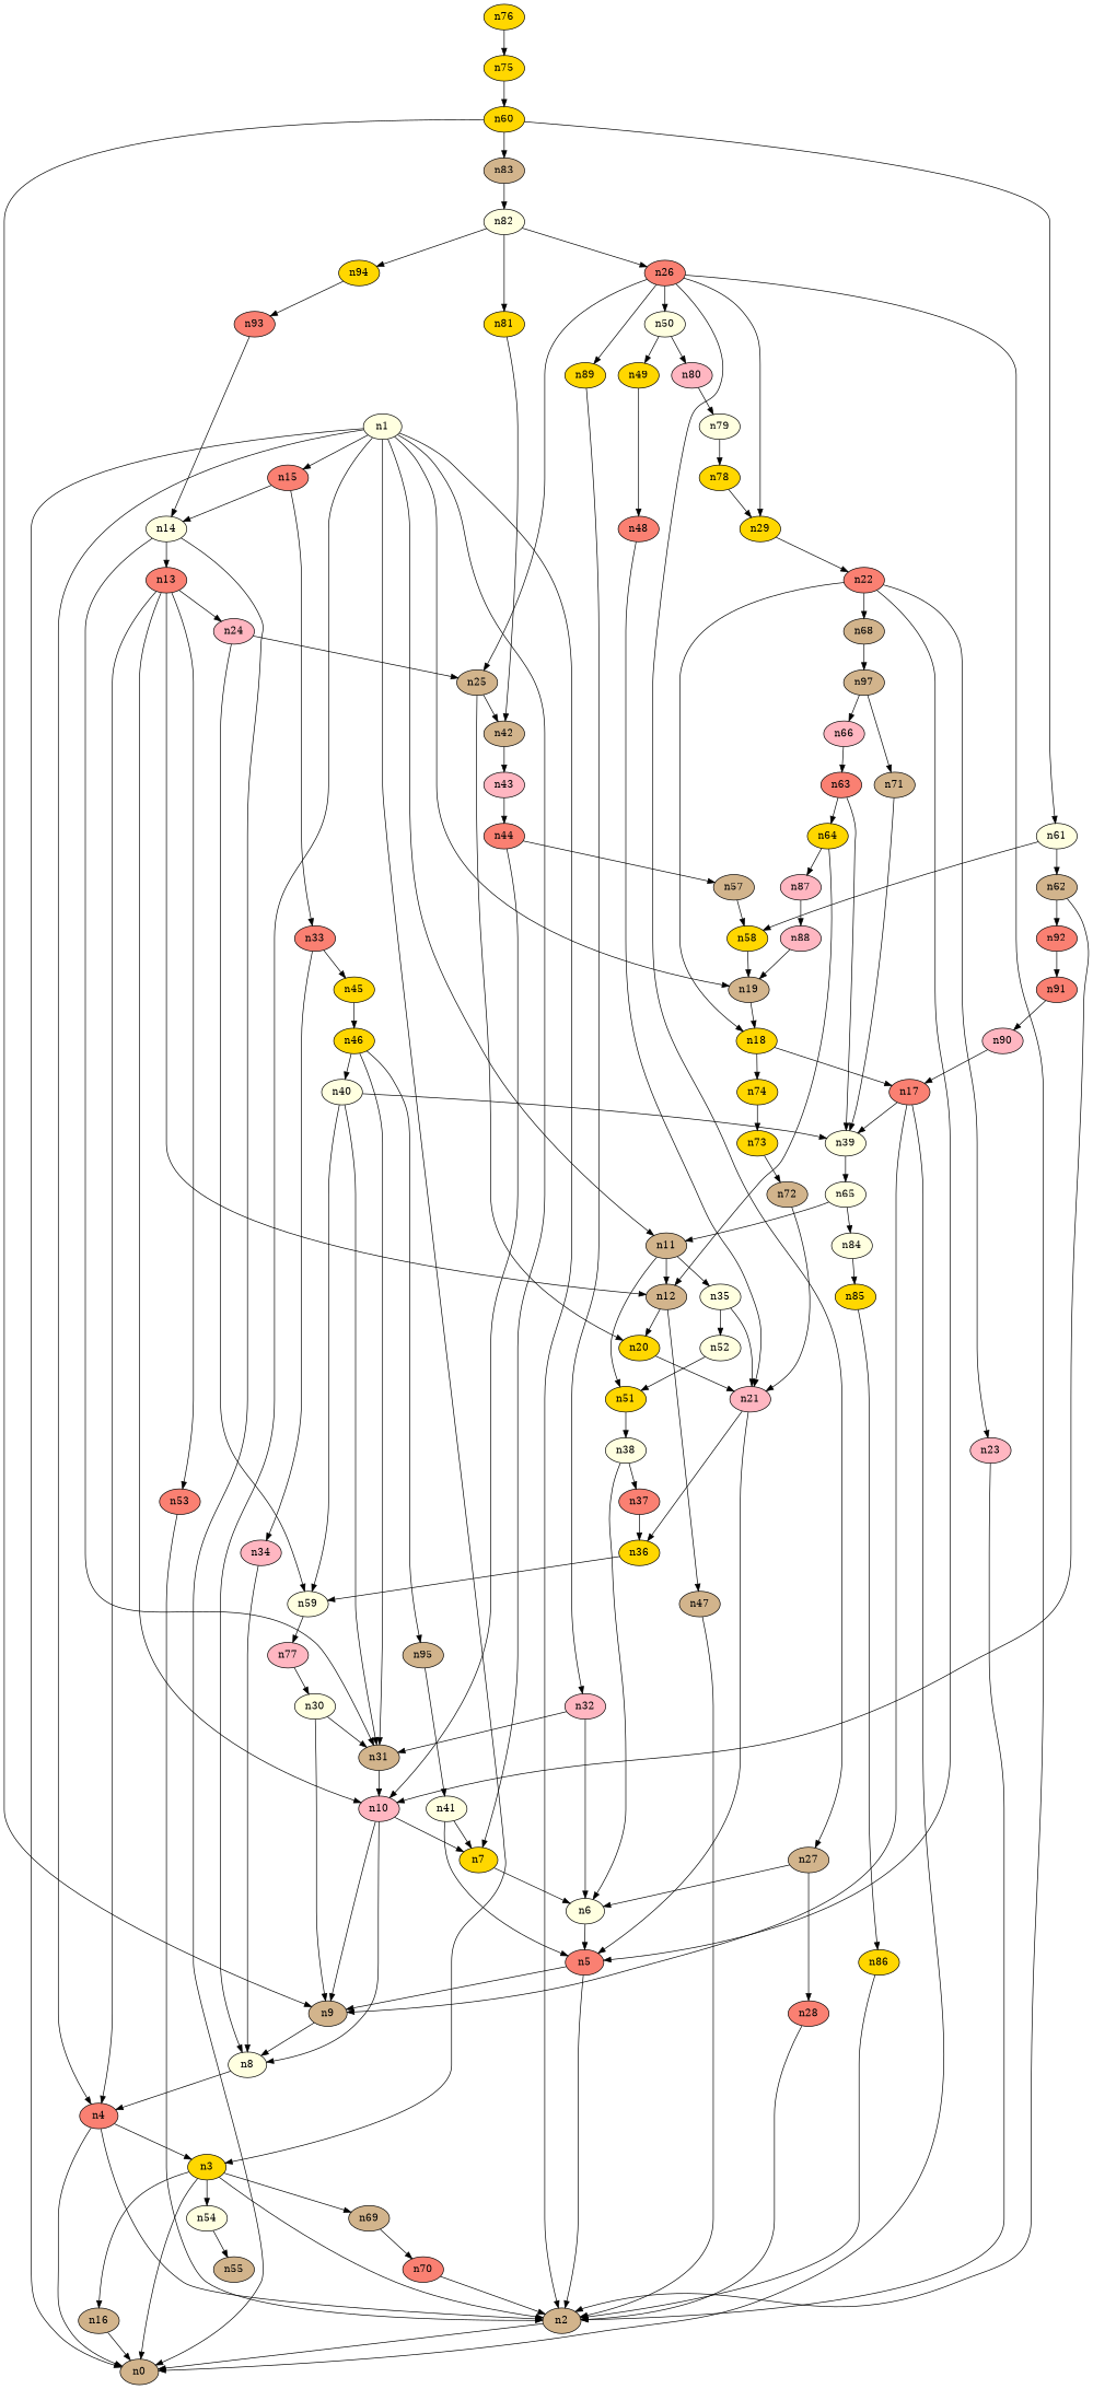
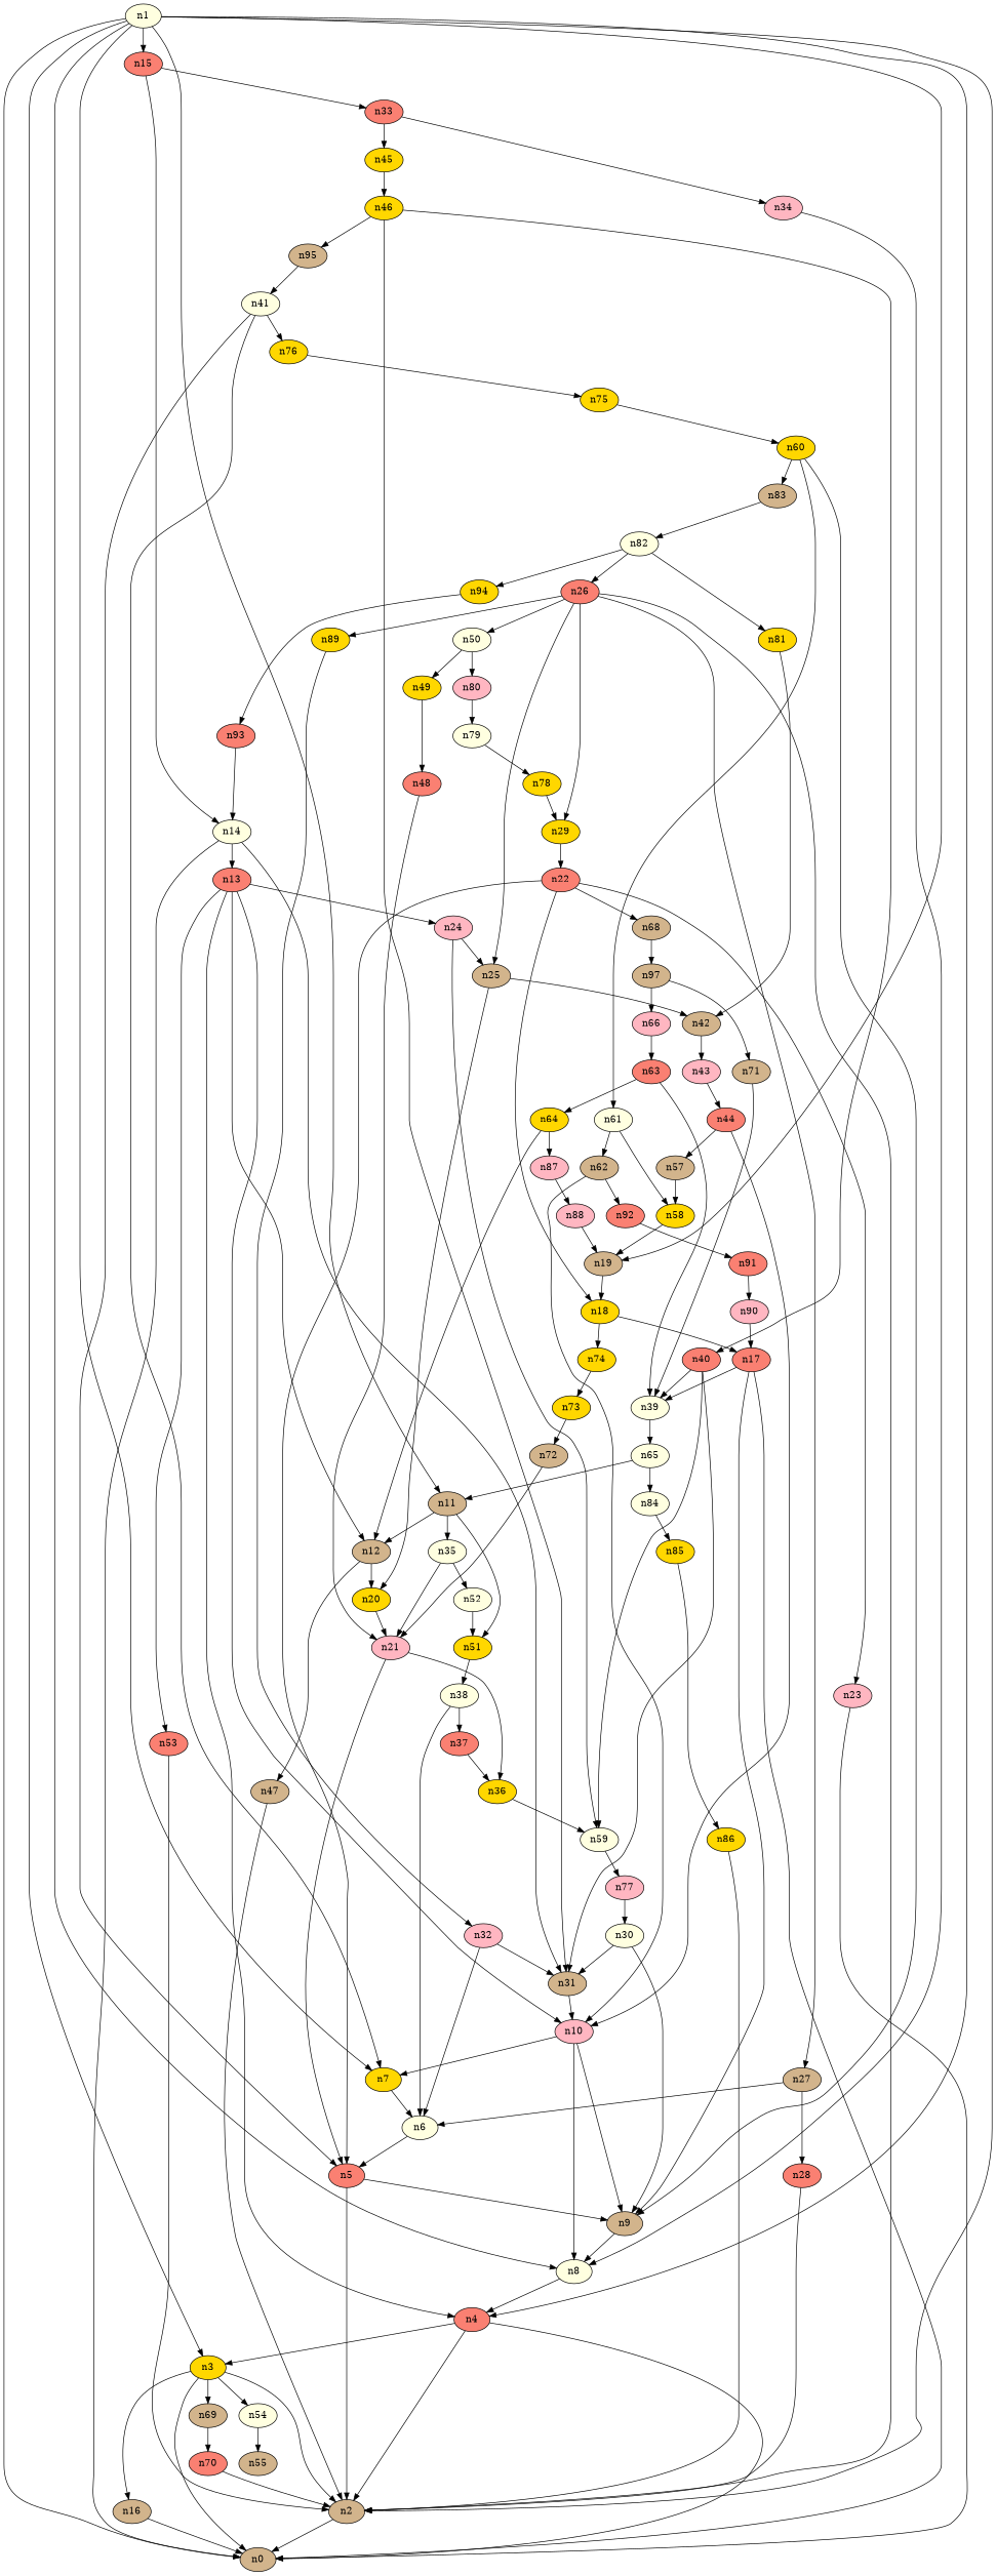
  digraph {
    node [fillcolor=gold style=filled]
    n1 [fillcolor=lightyellow]
    n0 [fillcolor=tan]
    n2 [fillcolor=tan]
    n3
    n4 [fillcolor=salmon]
    n7
    n8 [fillcolor=lightyellow]
    n11 [fillcolor=tan]
    n15 [fillcolor=salmon]
    n19 [fillcolor=tan]
    n16 [fillcolor=tan]
    n54 [fillcolor=lightyellow]
    n69 [fillcolor=tan]
    n6 [fillcolor=lightyellow]
    n12 [fillcolor=tan]
    n35 [fillcolor=lightyellow]
    n51
    n14 [fillcolor=lightyellow]
    n33 [fillcolor=salmon]
    n18
    n55 [fillcolor=tan]
    n70 [fillcolor=salmon]
    n5 [fillcolor=salmon]
    n20
    n47 [fillcolor=tan]
    n21 [fillcolor=lightpink]
    n52 [fillcolor=lightyellow]
    n38 [fillcolor=lightyellow]
    n13 [fillcolor=salmon]
    n31 [fillcolor=tan]
    n34 [fillcolor=lightpink]
    n45
    n17 [fillcolor=salmon]
    n74
    n9 [fillcolor=tan]
    n10 [fillcolor=lightpink]
    n36
    n37 [fillcolor=salmon]
    n24 [fillcolor=lightpink]
    n53 [fillcolor=salmon]
    n25 [fillcolor=tan]
    n59 [fillcolor=lightyellow]
    n42 [fillcolor=tan]
    n77 [fillcolor=lightpink]
    n46
    n39 [fillcolor=lightyellow]
    n65 [fillcolor=lightyellow]
    n84 [fillcolor=lightyellow]
    n73
    n72 [fillcolor=tan]
    n22 [fillcolor=salmon]
    n23 [fillcolor=lightpink]
    n68 [fillcolor=tan]
    n67 [fillcolor=tan label=n97]
    n66 [fillcolor=lightpink]
    n71 [fillcolor=tan]
    n43 [fillcolor=lightpink]
    n30 [fillcolor=lightyellow]
    n44 [fillcolor=salmon]
    n26 [fillcolor=salmon]
    n27 [fillcolor=tan]
    n29
    n50 [fillcolor=lightyellow]
    n89
    n28 [fillcolor=salmon]
    n49
    n80 [fillcolor=lightpink]
    n32 [fillcolor=lightpink]
    n48 [fillcolor=salmon]
    n79 [fillcolor=lightyellow]
-   n40 [fillcolor=lightyellow]
+   n40 [fillcolor=salmon]
    n95 [fillcolor=tan]
    n85
    n41 [fillcolor=lightyellow]
    n76
    n75
    n60
    n57 [fillcolor=tan]
    n58
    n78
    n61 [fillcolor=lightyellow]
    n83 [fillcolor=tan]
    n62 [fillcolor=tan]
    n82 [fillcolor=lightyellow]
    n92 [fillcolor=salmon]
    n81
    n94
    n91 [fillcolor=salmon]
    n90 [fillcolor=lightpink]
    n63 [fillcolor=salmon]
    n64
    n87 [fillcolor=lightpink]
    n88 [fillcolor=lightpink]
    n86
    n93 [fillcolor=salmon]
    n1 -> n0
    n1 -> n2
    n1 -> n3
    n1 -> n4
    n1 -> n7
    n1 -> n8
    n1 -> n11
    n1 -> n15
    n1 -> n19
    n2 -> n0
    n3 -> n0
    n3 -> n2
    n3 -> n16
    n3 -> n54
    n3 -> n69
    n4 -> n0
    n4 -> n2
    n4 -> n3
    n7 -> n6
    n8 -> n4
    n11 -> n12
    n11 -> n35
    n11 -> n51
    n15 -> n14
    n15 -> n33
    n19 -> n18
    n16 -> n0
    n54 -> n55
    n69 -> n70
    n6 -> n5
    n12 -> n20
    n12 -> n47
    n35 -> n21
    n35 -> n52
    n51 -> n38
    n14 -> n0
    n14 -> n13
    n14 -> n31
    n33 -> n34
    n33 -> n45
    n18 -> n17
    n18 -> n74
    n70 -> n2
    n5 -> n2
    n5 -> n9
    n20 -> n21
    n47 -> n2
    n21 -> n5
    n21 -> n36
    n52 -> n51
    n38 -> n6
    n38 -> n37
    n13 -> n4
    n13 -> n12
    n13 -> n10
    n13 -> n24
    n13 -> n53
    n31 -> n10
    n34 -> n8
    n45 -> n46
    n17 -> n0
    n17 -> n9
    n17 -> n39
    n74 -> n73
    n9 -> n8
    n10 -> n7
    n10 -> n8
    n10 -> n9
    n36 -> n59
    n37 -> n36
    n24 -> n25
    n24 -> n59
    n53 -> n2
    n25 -> n20
    n25 -> n42
    n59 -> n77
    n42 -> n43
    n77 -> n30
    n46 -> n31
    n46 -> n40
    n46 -> n95
    n39 -> n65
    n65 -> n11
    n65 -> n84
    n84 -> n85
    n73 -> n72
    n72 -> n21
    n22 -> n18
    n22 -> n5
    n22 -> n23
    n22 -> n68
-   n23 -> n2
+   n23 -> n0
    n68 -> n67
    n67 -> n66
    n67 -> n71
    n66 -> n63
    n71 -> n39
    n43 -> n44
    n30 -> n31
    n30 -> n9
    n44 -> n10
    n44 -> n57
    n26 -> n2
    n26 -> n25
    n26 -> n27
    n26 -> n29
    n26 -> n50
    n26 -> n89
    n27 -> n6
    n27 -> n28
    n29 -> n22
    n50 -> n49
    n50 -> n80
    n89 -> n32
    n28 -> n2
    n49 -> n48
    n80 -> n79
    n32 -> n6
    n32 -> n31
    n48 -> n21
    n79 -> n78
    n40 -> n31
    n40 -> n59
    n40 -> n39
    n95 -> n41
    n85 -> n86
    n41 -> n7
    n41 -> n5
+   n41 -> n76
    n76 -> n75
    n75 -> n60
    n60 -> n9
    n60 -> n61
    n60 -> n83
    n57 -> n58
    n58 -> n19
    n78 -> n29
    n61 -> n58
    n61 -> n62
    n83 -> n82
    n62 -> n10
    n62 -> n92
    n82 -> n26
    n82 -> n81
    n82 -> n94
    n92 -> n91
    n81 -> n42
    n94 -> n93
    n91 -> n90
    n90 -> n17
    n63 -> n39
    n63 -> n64
    n64 -> n12
    n64 -> n87
    n87 -> n88
    n88 -> n19
    n86 -> n2
    n93 -> n14
  }
